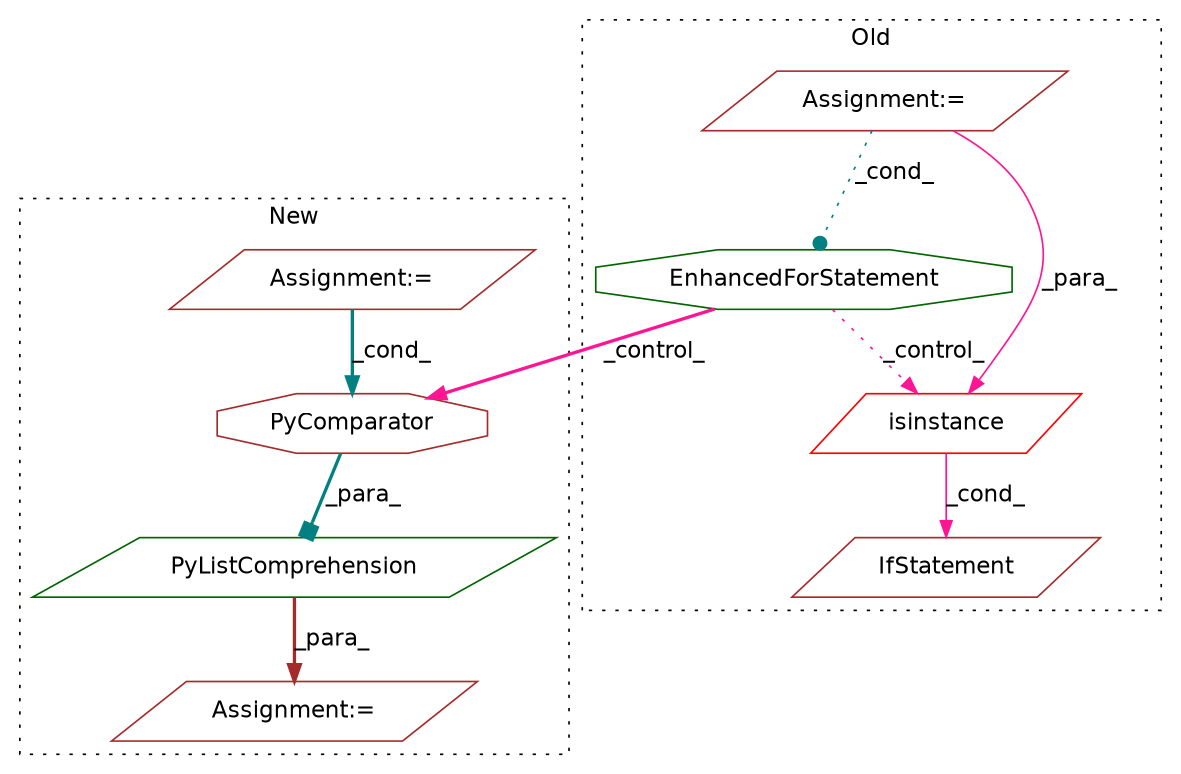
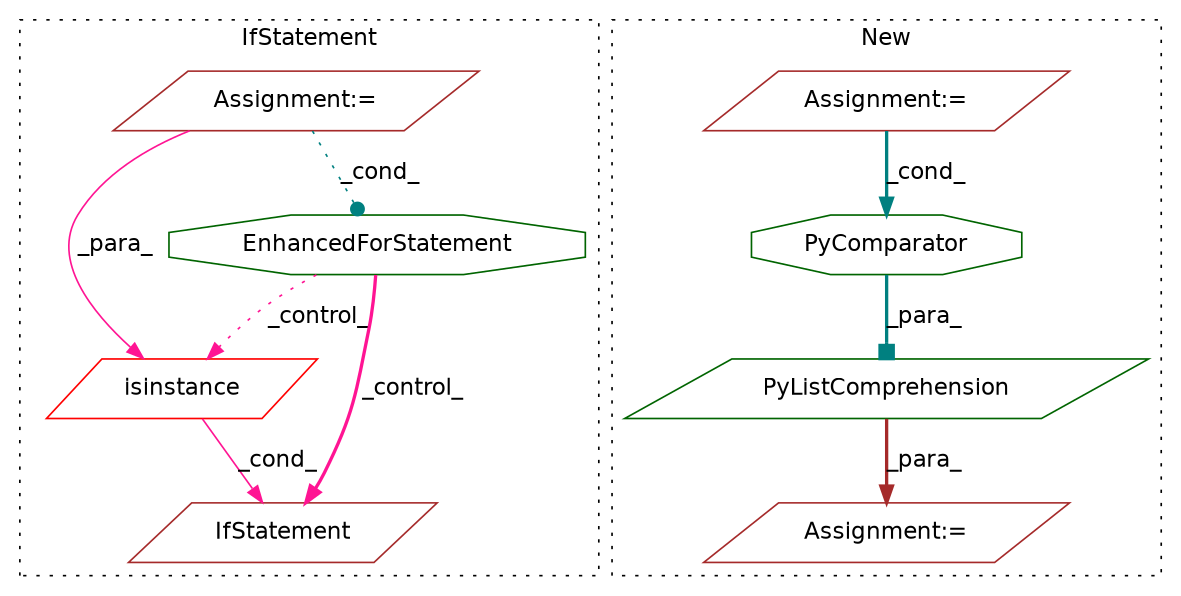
  digraph {
    fontname="DejaVu Sans"
    node [a=7 color=brown fontname="DejaVu Sans" l="61,2" s="1582,1687" shape=parallelogram]
    edge [arrowhead=normal color=deeppink fontname="DejaVu Sans" style=bold]
    n1 [a=32 color=red l="11,1" label=isinstance s="1706,1737"]
    n2 [a=25 l="4,2" label=IfStatement s="1701,1738"]
    n3 [label="Assignment:="]
    n4 [a=70 color=darkgreen label=EnhancedForStatement shape=octagon]
    n5 [a=109 color=darkgreen l=159 label=PyListComprehension s=1587]
-   n6 [a=113 l=52 label=PyComparator s=1686 shape=octagon]
+   n6 [a=113 color=darkgreen l=52 label=PyComparator s=1686 shape=octagon]
    n7 [l=52 label="Assignment:=" s=1686]
    n8 [l=1 label="Assignment:=" s=1773]
    subgraph cluster_1 {
-     label=Old
+     label=IfStatement
      style=dotted
      n1
      n2
      n3
      n4
    }
    subgraph cluster_2 {
      label=New
      style=dotted
      n5
      n6
      n7
      n8
    }
    n1 -> n2 [label=_cond_ style=solid]
    n3 -> n1 [label=_para_ style=solid]
    n3 -> n4 [arrowhead=dot color=teal label=_cond_ style=dotted]
    n4 -> n1 [label=_control_ style=dotted]
-   n4 -> n6 [label=_control_]
+   n4 -> n2 [label=_control_]
    n5 -> n8 [color=brown label=_para_]
    n6 -> n5 [arrowhead=box color=teal label=_para_]
    n7 -> n6 [color=teal label=_cond_]
  }
